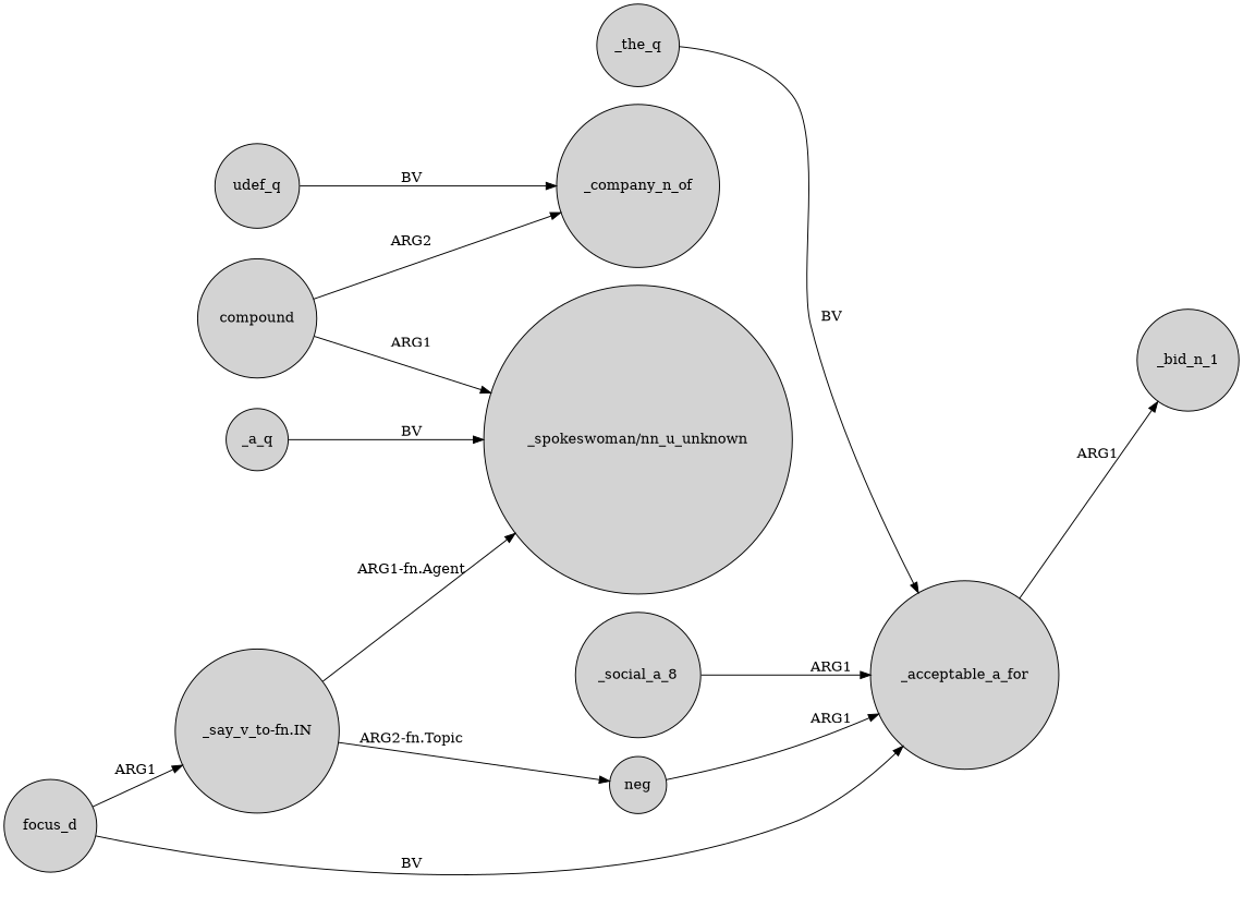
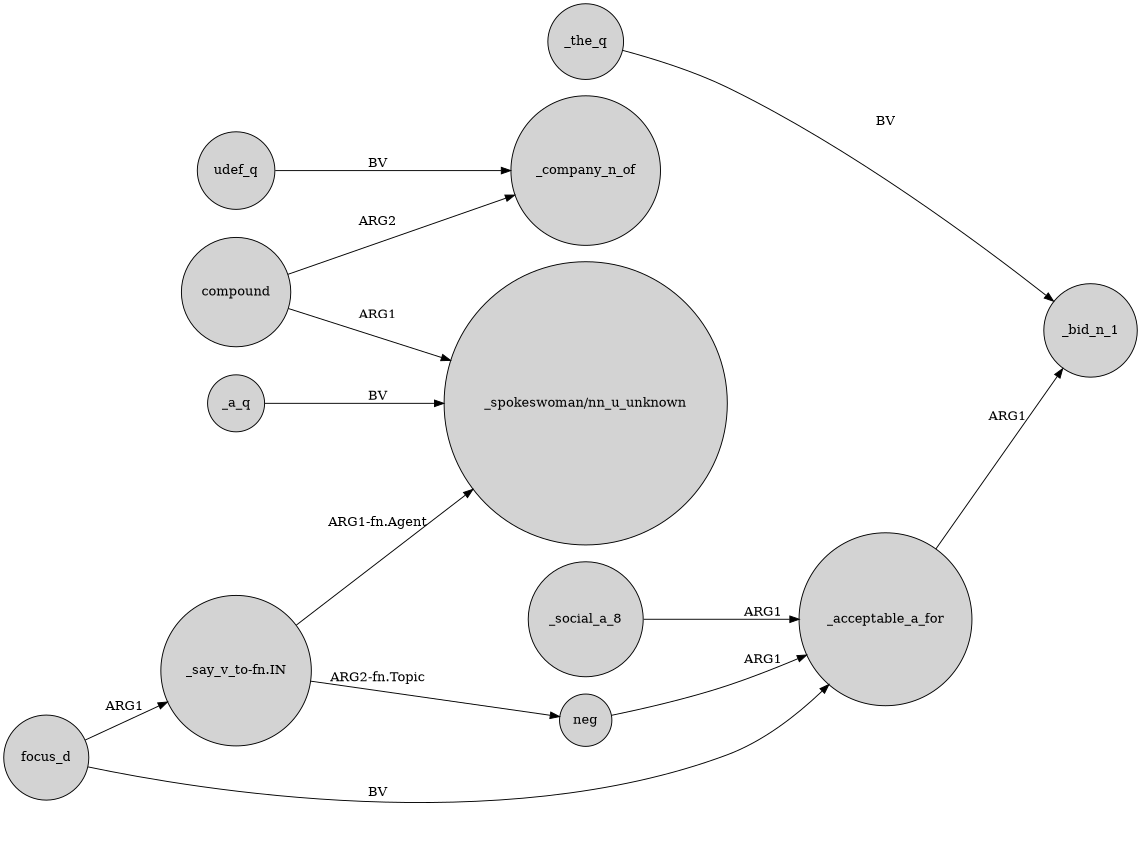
  digraph {
    rankdir=LR
    node [shape=circle style=filled]
    _the_q
    _bid_n_1
    "_say_v_to-fn.IN"
    neg
    "_spokeswoman/nn_u_unknown"
    _acceptable_a_for
    compound
    _company_n_of
    udef_q
    n10 [label=_social_a_8]
    focus_d
    _a_q
-   _the_q -> _acceptable_a_for [label=BV]
+   _the_q -> _bid_n_1 [label=BV]
    "_say_v_to-fn.IN" -> neg [label="ARG2-fn.Topic"]
    "_say_v_to-fn.IN" -> "_spokeswoman/nn_u_unknown" [label="ARG1-fn.Agent"]
    neg -> _acceptable_a_for [label=ARG1]
    _acceptable_a_for -> _bid_n_1 [label=ARG1]
    compound -> "_spokeswoman/nn_u_unknown" [label=ARG1]
    compound -> _company_n_of [label=ARG2]
    udef_q -> _company_n_of [label=BV]
    n10 -> _acceptable_a_for [label=ARG1]
    focus_d -> "_say_v_to-fn.IN" [label=ARG1]
    focus_d -> _acceptable_a_for [label=BV]
    _a_q -> "_spokeswoman/nn_u_unknown" [label=BV]
  }
